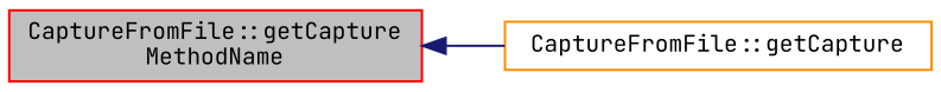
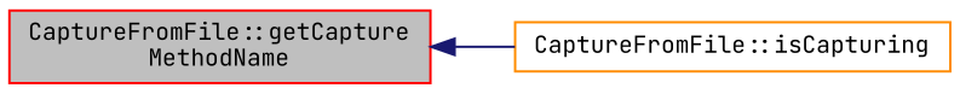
  digraph {
    rankdir=LR
    fontname="JetBrains Mono"
    node [fontname="JetBrains Mono" fontsize=10 shape=record style=filled]
    n1 [color=red fillcolor=grey75 fontcolor=black height=0.2 label="CaptureFromFile::getCapture\lMethodName" width=0.4]
-   n2 [color=darkorange fillcolor=white height=0.2 label="CaptureFromFile::getCapture" width=0.4]
+   n2 [color=darkorange fillcolor=white height=0.2 label="CaptureFromFile::isCapturing" width=0.4]
    n1 -> n2 [color=midnightblue dir=back fontname="JetBrains Mono" fontsize=10 labelfontname=Helvetica labelfontsize=10 style=solid]
  }
